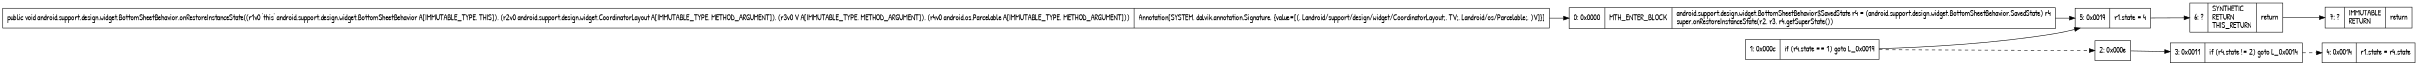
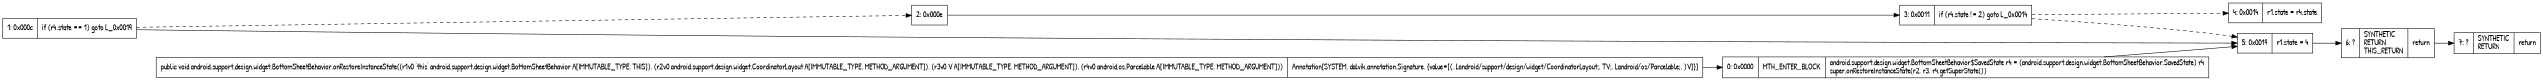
  digraph {
    fontname="Patrick Hand"
    rankdir=LR
    node [fontname="Patrick Hand" shape=record]
    edge [fontname="Patrick Hand"]
    n1 [label="{0\:\ 0x0000|MTH_ENTER_BLOCK\l|android.support.design.widget.BottomSheetBehavior$SavedState r4 = (android.support.design.widget.BottomSheetBehavior.SavedState) r4\lsuper.onRestoreInstanceState(r2, r3, r4.getSuperState())\l}"]
    n2 [label="{5\:\ 0x0019|r1.state = 4\l}"]
    n3 [label="{1\:\ 0x000c|if (r4.state == 1) goto L_0x0019\l}"]
    n4 [label="{2\:\ 0x000e}"]
    n5 [label="{3\:\ 0x0011|if (r4.state != 2) goto L_0x0014\l}"]
    n6 [label="{6\:\ ?|SYNTHETIC\lRETURN\lTHIS_RETURN\l|return\l}"]
    n7 [label="{4\:\ 0x0014|r1.state = r4.state\l}"]
-   n8 [label="{7\:\ ?|IMMUTABLE\lRETURN\l|return\l}"]
+   n8 [label="{7\:\ ?|SYNTHETIC\lRETURN\l|return\l}"]
    n9 [label="{public void android.support.design.widget.BottomSheetBehavior.onRestoreInstanceState((r1v0 'this' android.support.design.widget.BottomSheetBehavior A[IMMUTABLE_TYPE, THIS]), (r2v0 android.support.design.widget.CoordinatorLayout A[IMMUTABLE_TYPE, METHOD_ARGUMENT]), (r3v0 V A[IMMUTABLE_TYPE, METHOD_ARGUMENT]), (r4v0 android.os.Parcelable A[IMMUTABLE_TYPE, METHOD_ARGUMENT]))  | Annotation[SYSTEM, dalvik.annotation.Signature, \{value=[(, Landroid\/support\/design\/widget\/CoordinatorLayout;, TV;, Landroid\/os\/Parcelable;, )V]\}]\l}"]
    n1 -> n2
    n2 -> n6
    n3 -> n2
    n3 -> n4 [style=dashed]
    n4 -> n5
+   n5 -> n2 [style=dashed]
    n5 -> n7 [style=dashed]
    n6 -> n8
    n9 -> n1
  }
